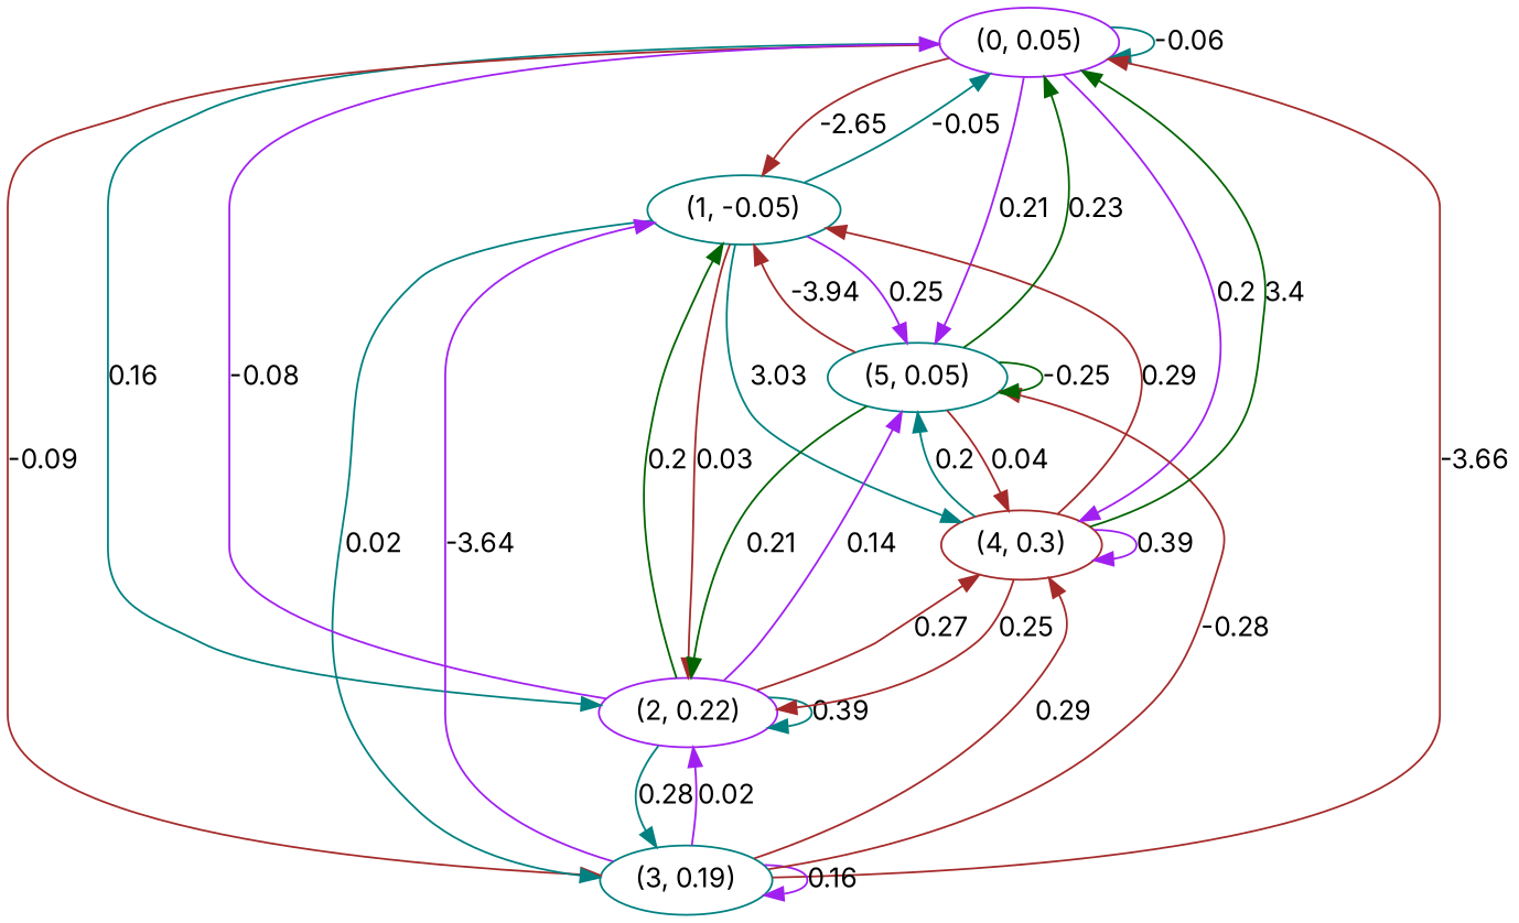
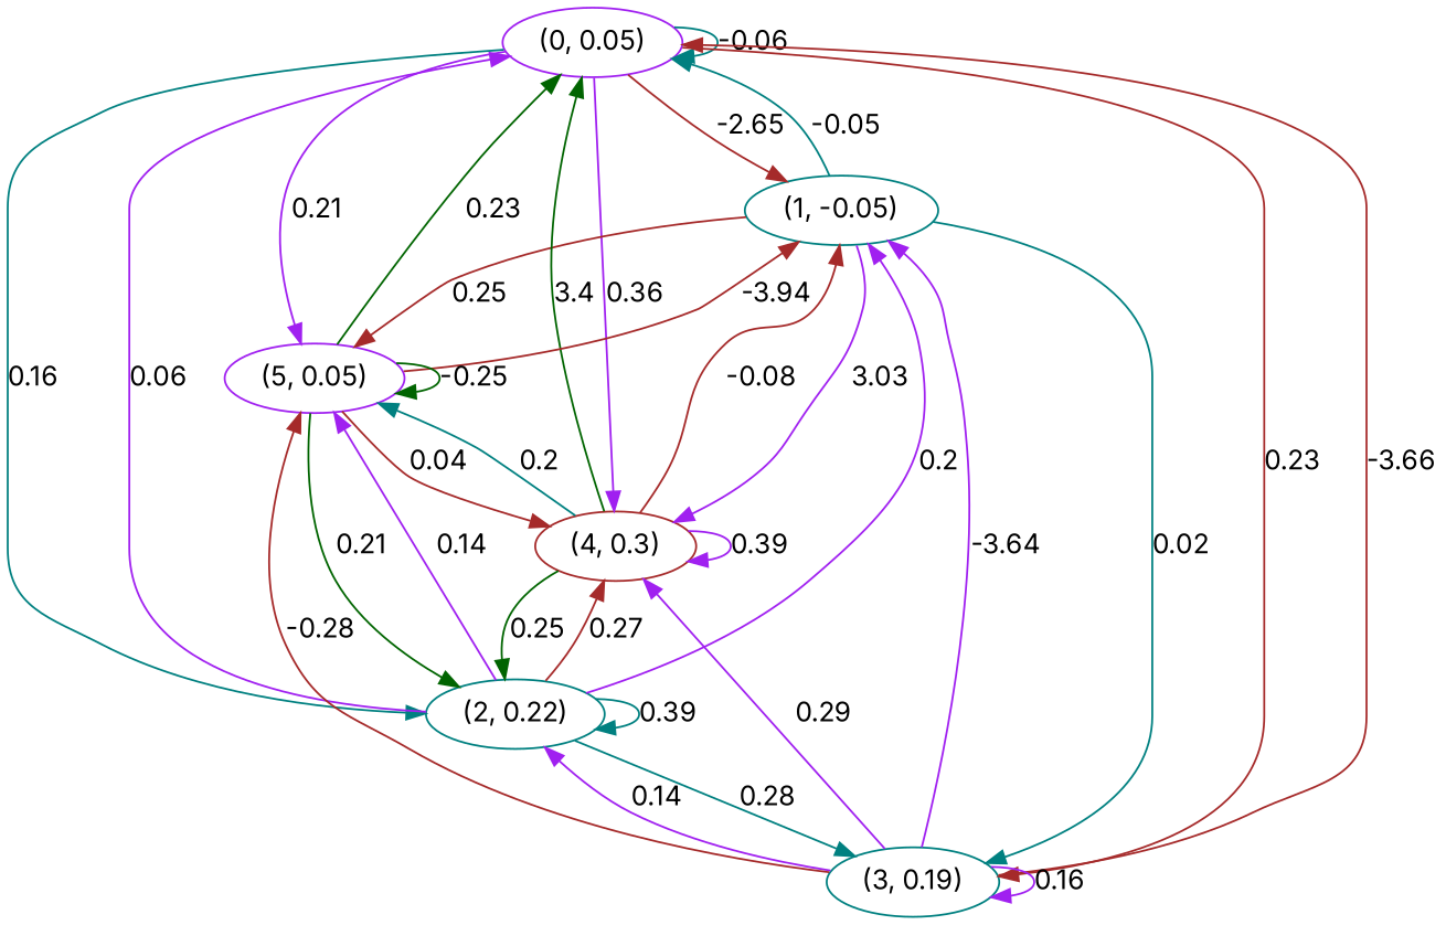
  digraph {
    fontname=Inter
    node [color=teal fontname=Inter]
    edge [color=brown fontname=Inter]
    n1 [color=purple label="(0, 0.05)"]
    n2 [label="(1, -0.05)"]
-   n3 [color=purple label="(2, 0.22)"]
+   n3 [label="(2, 0.22)"]
    n4 [label="(3, 0.19)"]
    n5 [color=brown label="(4, 0.3)"]
-   n6 [label="(5, 0.05)"]
+   n6 [color=purple label="(5, 0.05)"]
    n1 -> n1 [color=teal label=-0.06]
    n1 -> n2 [label=-2.65]
    n1 -> n3 [color=teal label=0.16]
-   n1 -> n4 [label=-0.09]
-   n1 -> n5 [color=purple label=0.2]
+   n1 -> n4 [label=0.23]
+   n1 -> n5 [color=purple label=0.36]
    n1 -> n6 [color=purple label=0.21]
    n2 -> n1 [color=teal label=-0.05]
-   n2 -> n3 [label=0.03]
    n2 -> n4 [color=teal label=0.02]
-   n2 -> n5 [color=teal label=3.03]
-   n2 -> n6 [color=purple label=0.25]
-   n3 -> n1 [color=purple label=-0.08]
-   n3 -> n2 [color=darkgreen label=0.2]
+   n2 -> n5 [color=purple label=3.03]
+   n2 -> n6 [label=0.25]
+   n3 -> n1 [color=purple label=0.06]
+   n3 -> n2 [color=purple label=0.2]
    n3 -> n3 [color=teal label=0.39]
    n3 -> n4 [color=teal label=0.28]
    n3 -> n5 [label=0.27]
    n3 -> n6 [color=purple label=0.14]
    n4 -> n1 [label=-3.66]
    n4 -> n2 [color=purple label=-3.64]
-   n4 -> n3 [color=purple label=0.02]
+   n4 -> n3 [color=purple label=0.14]
    n4 -> n4 [color=purple label=0.16]
-   n4 -> n5 [label=0.29]
+   n4 -> n5 [color=purple label=0.29]
    n4 -> n6 [label=-0.28]
    n5 -> n1 [color=darkgreen label=3.4]
-   n5 -> n2 [label=0.29]
-   n5 -> n3 [label=0.25]
+   n5 -> n2 [label=-0.08]
+   n5 -> n3 [color=darkgreen label=0.25]
    n5 -> n5 [color=purple label=0.39]
    n5 -> n6 [color=teal label=0.2]
    n6 -> n1 [color=darkgreen label=0.23]
    n6 -> n2 [label=-3.94]
    n6 -> n3 [color=darkgreen label=0.21]
    n6 -> n5 [label=0.04]
    n6 -> n6 [color=darkgreen label=-0.25]
  }
